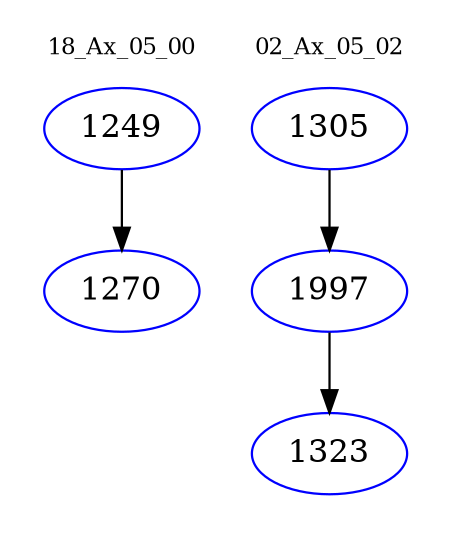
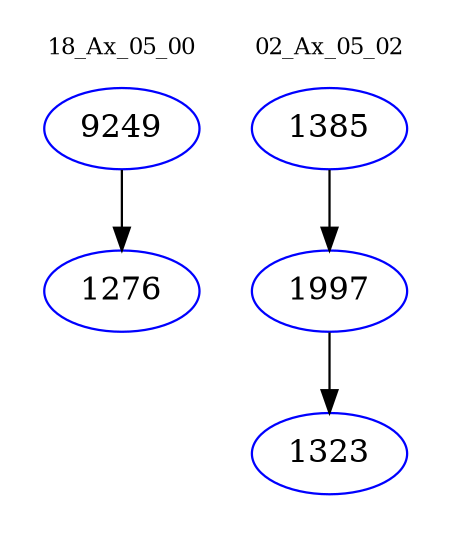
  digraph {
    node [color=blue]
    edge [color=black]
-   n1 [label=1249]
-   n2 [label=1270]
-   n3 [label=1305]
+   n1 [label=9249]
+   n2 [label=1276]
+   n3 [label=1385]
    n4 [label=1997]
    n5 [label=1323]
    subgraph cluster_1 {
      color=white
      fontsize=10
      label="18_Ax_05_00"
      n1
      n2
    }
    subgraph cluster_2 {
      color=white
      fontsize=10
      label="02_Ax_05_02"
      n3
      n4
      n5
    }
    n1 -> n2
    n3 -> n4
    n4 -> n5
  }
